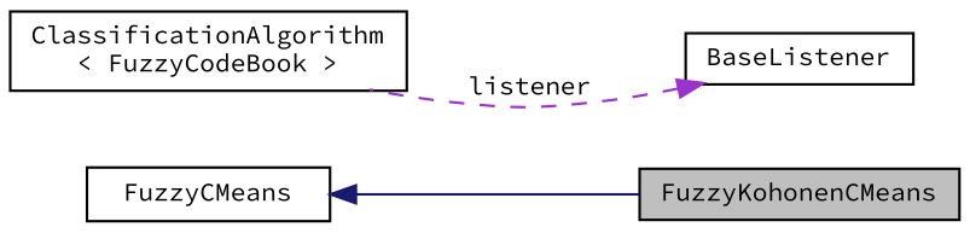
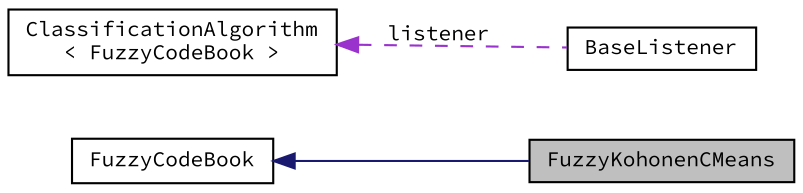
  digraph {
    fontname="Source Code Pro"
    rankdir=LR
    node [color=black fillcolor=white fontname="Source Code Pro" fontsize=10 shape=record style=filled]
    edge [dir=back fontname="Source Code Pro" fontsize=10 labelfontname=Helvetica labelfontsize=10]
    n1 [fillcolor=grey75 fontcolor=black height=0.2 label=FuzzyKohonenCMeans width=0.4]
-   n2 [height=0.2 label=FuzzyCMeans width=0.4]
+   n2 [height=0.2 label=FuzzyCodeBook width=0.4]
    n3 [height=0.2 label="ClassificationAlgorithm\l\< FuzzyCodeBook \>" width=0.4]
    n4 [height=0.2 label=BaseListener width=0.4]
    n2 -> n1 [color=midnightblue style=solid]
-   n4 -> n3 [color=darkorchid3 label=" listener" style=dashed]
+   n3 -> n4 [color=darkorchid3 label=" listener" style=dashed]
  }
